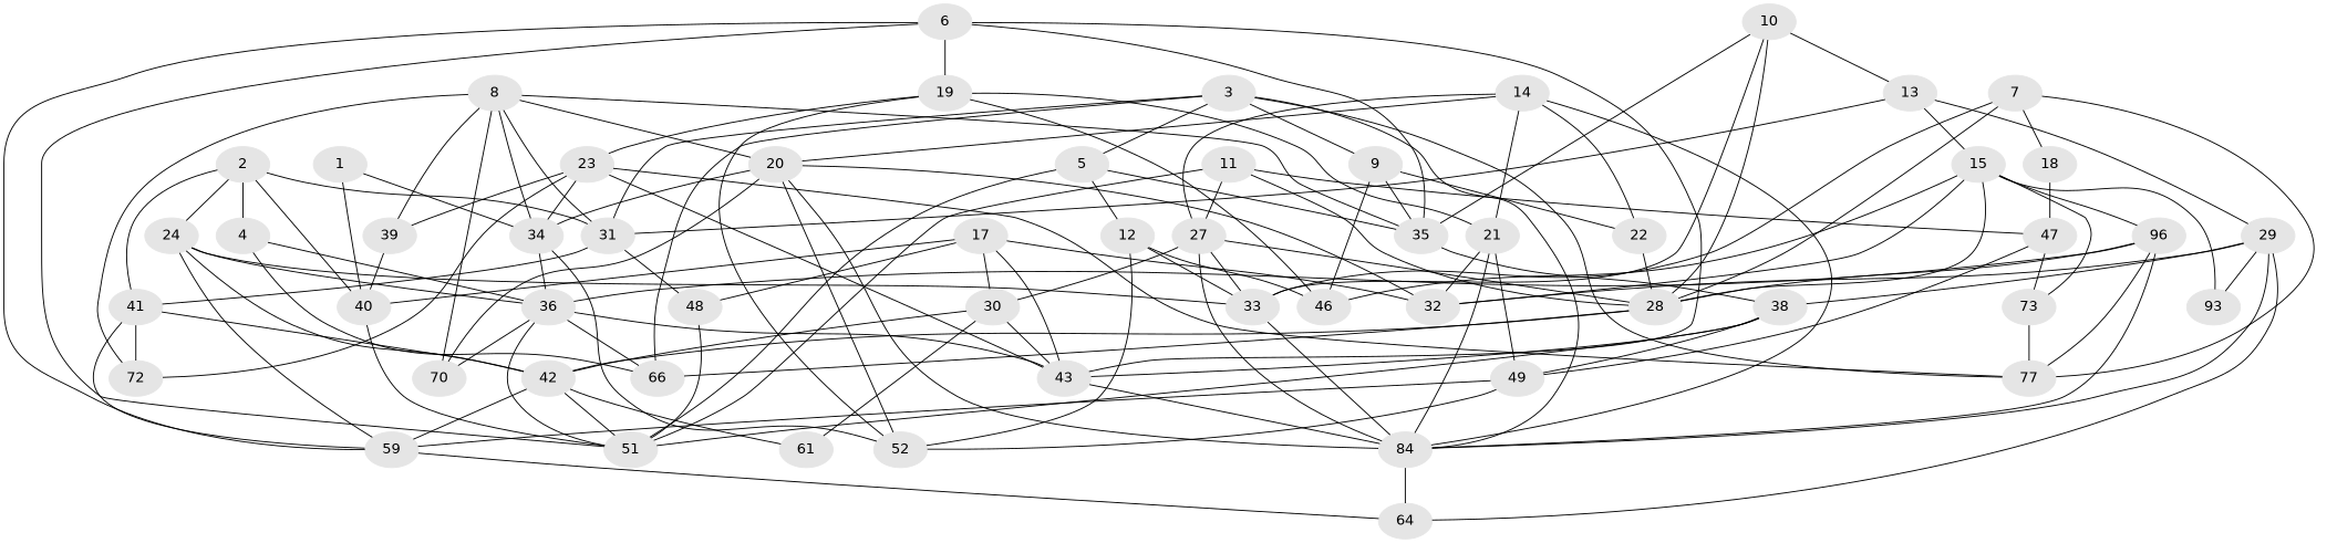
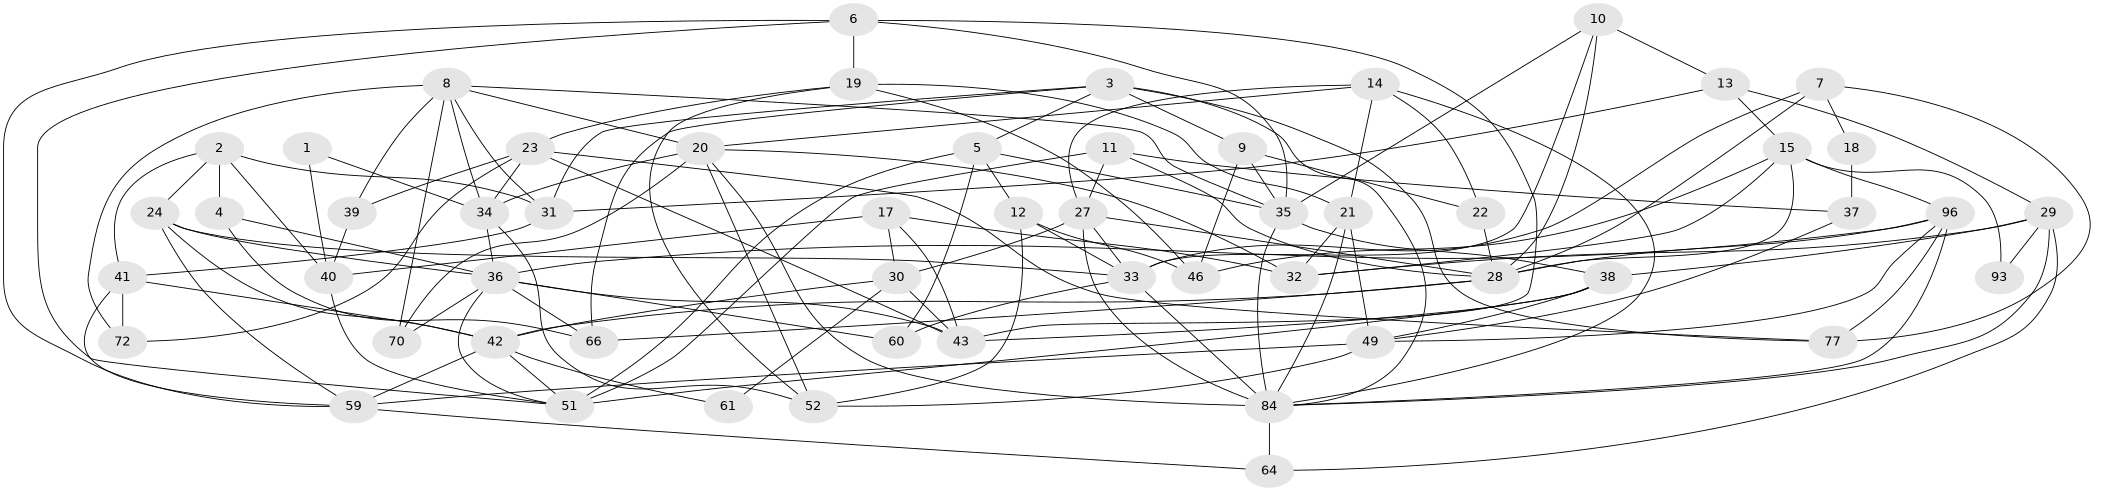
  graph {
    fontname="DejaVu Sans"
    node [color=gray90 fontname="DejaVu Sans" style=filled]
    edge [fontname="DejaVu Sans"]
    34 [super="+83"]
    36 [super="+78"]
    52 [super="+68"]
    1
    40 [super="+45"]
    51 [super="+74"]
    2 [super="+84"]
    4
    24 [super="+75"]
    31 [super="+55"]
    41 [super="+88"]
    66
    59 [super="+82"]
    33 [super="+76"]
    42 [super="+80"]
-   48
    72
    3 [super="+56"]
    5 [super="+16"]
    9 [super="+58"]
    n21 [label=84 super="+62"]
    77
    12 [super="+79"]
    35 [super="+67"]
+   60
    22
    46
    64
    43 [super="+63"]
    70
    38
    6 [super="+89"]
    19 [super="+57"]
    21
    23 [super="+53"]
    28 [super="+47"]
    7 [super="+85"]
    18
-   37 [super="+92" label=47]
+   37 [super="+92"]
    8 [super="+25"]
    20 [super="+90"]
    39
    32 [super="+65"]
    10 [super="+87"]
    13
    15 [super="+91"]
    29 [super="+71"]
    27 [super="+69"]
    30 [super="+50"]
    11
-   73
    49 [super="+81"]
    n53 [label=96]
    93
    14 [super="+86"]
    61
    17
    34 -- 36
    34 -- 52
    36 -- 51
    36 -- 66
+   36 -- 60
    36 -- 43 [weight=2]
    36 -- 70
    1 -- 34
    1 -- 40
    40 -- 51
    2 -- 40
    2 -- 4
    2 -- 24
    2 -- 31
    2 -- 41
    4 -- 36
    4 -- 66
    24 -- 36
    24 -- 59
    24 -- 33
    24 -- 42
    31 -- 41
-   31 -- 48
    41 -- 59
    41 -- 42
    41 -- 72
    59 -- 64
    33 -- n21
+   33 -- 60
    42 -- 51
    42 -- 59
    42 -- 61
-   48 -- 51
    3 -- 31
    3 -- 66
    3 -- 5
    3 -- 9
    3 -- n21
    3 -- 77
    5 -- 51
    5 -- 12
    5 -- 35
+   5 -- 60
    9 -- 35
    9 -- 22
    9 -- 46
    n21 -- 64
    12 -- 52
    12 -- 33
    12 -- 46
    35 -- 38
    22 -- 28
-   43 -- n21
+   35 -- n21
    38 -- 51
    38 -- 43
    38 -- 49
    6 -- 51
    6 -- 59
    6 -- 35
    6 -- 43
    6 -- 19
    19 -- 52
    19 -- 46
    19 -- 21
    19 -- 23
    21 -- n21
    21 -- 32
    21 -- 49
    23 -- 34
    23 -- 72
    23 -- 77
    23 -- 43
    23 -- 39
    28 -- 66
    28 -- 42
    7 -- 33
    7 -- 77
    7 -- 28
    7 -- 18
    18 -- 37
-   37 -- 73
    37 -- 49
    8 -- 34
    8 -- 31
    8 -- 72
    8 -- 35
    8 -- 70
    8 -- 20
    8 -- 39
    20 -- 34
    20 -- 52
    20 -- n21
    20 -- 70
    20 -- 32
    39 -- 40
    10 -- 33
    10 -- 35
    10 -- 28
    10 -- 13
    13 -- 31
    13 -- 15
    13 -- 29
    15 -- 46
    15 -- 28
    15 -- 32
-   15 -- 73
    15 -- n53
    15 -- 93
    29 -- n21
    29 -- 64
    29 -- 38
    29 -- 32
    29 -- 93
    27 -- 33
    27 -- n21
    27 -- 28
    27 -- 30
    30 -- 42
    30 -- 43
    30 -- 61
    11 -- 51
    11 -- 28
    11 -- 37
    11 -- 27
-   73 -- 77
    49 -- 52
    49 -- 59
    n53 -- 36
    n53 -- n21
    n53 -- 77
    n53 -- 28
+   n53 -- 49
    14 -- n21
    14 -- 22
    14 -- 21
    14 -- 20
    14 -- 27
    17 -- 40
-   17 -- 48
    17 -- 43
    17 -- 32
    17 -- 30
  }
